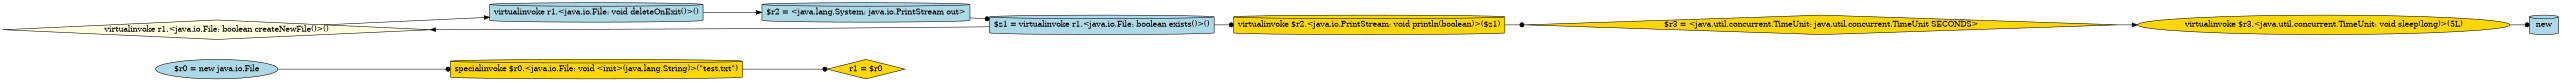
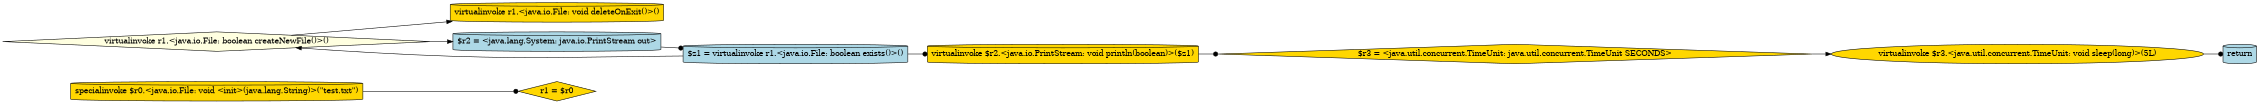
  digraph {
    rankdir=LR
    node [fillcolor=lightblue shape=cylinder style=filled]
    edge [arrowhead=dot]
-   "$r0 = new java.io.File" [shape=ellipse]
    "specialinvoke $r0.<java.io.File: void <init>(java.lang.String)>(\"test.txt\")" [fillcolor=gold]
    "r1 = $r0" [fillcolor=gold shape=diamond]
    "virtualinvoke r1.<java.io.File: boolean createNewFile()>()" [fillcolor=lightyellow shape=diamond]
-   "virtualinvoke r1.<java.io.File: void deleteOnExit()>()"
+   "virtualinvoke r1.<java.io.File: void deleteOnExit()>()" [fillcolor=gold]
    "$r2 = <java.lang.System: java.io.PrintStream out>"
    "$z1 = virtualinvoke r1.<java.io.File: boolean exists()>()"
    "virtualinvoke $r2.<java.io.PrintStream: void println(boolean)>($z1)" [fillcolor=gold]
    "$r3 = <java.util.concurrent.TimeUnit: java.util.concurrent.TimeUnit SECONDS>" [fillcolor=gold shape=diamond]
    "virtualinvoke $r3.<java.util.concurrent.TimeUnit: void sleep(long)>(5L)" [fillcolor=gold shape=ellipse]
-   return [label=new]
-   "$r0 = new java.io.File" -> "specialinvoke $r0.<java.io.File: void <init>(java.lang.String)>(\"test.txt\")"
+   return
    "specialinvoke $r0.<java.io.File: void <init>(java.lang.String)>(\"test.txt\")" -> "r1 = $r0"
    "virtualinvoke r1.<java.io.File: boolean createNewFile()>()" -> "virtualinvoke r1.<java.io.File: void deleteOnExit()>()" [arrowhead=normal]
-   "virtualinvoke r1.<java.io.File: void deleteOnExit()>()" -> "$r2 = <java.lang.System: java.io.PrintStream out>" [arrowhead=normal]
+   "virtualinvoke r1.<java.io.File: boolean createNewFile()>()" -> "$r2 = <java.lang.System: java.io.PrintStream out>" [arrowhead=normal]
    "$r2 = <java.lang.System: java.io.PrintStream out>" -> "$z1 = virtualinvoke r1.<java.io.File: boolean exists()>()"
    "$z1 = virtualinvoke r1.<java.io.File: boolean exists()>()" -> "virtualinvoke r1.<java.io.File: boolean createNewFile()>()" [arrowhead=normal]
    "$z1 = virtualinvoke r1.<java.io.File: boolean exists()>()" -> "virtualinvoke $r2.<java.io.PrintStream: void println(boolean)>($z1)"
    "virtualinvoke $r2.<java.io.PrintStream: void println(boolean)>($z1)" -> "$r3 = <java.util.concurrent.TimeUnit: java.util.concurrent.TimeUnit SECONDS>"
    "$r3 = <java.util.concurrent.TimeUnit: java.util.concurrent.TimeUnit SECONDS>" -> "virtualinvoke $r3.<java.util.concurrent.TimeUnit: void sleep(long)>(5L)" [arrowhead=normal]
    "virtualinvoke $r3.<java.util.concurrent.TimeUnit: void sleep(long)>(5L)" -> return
  }
